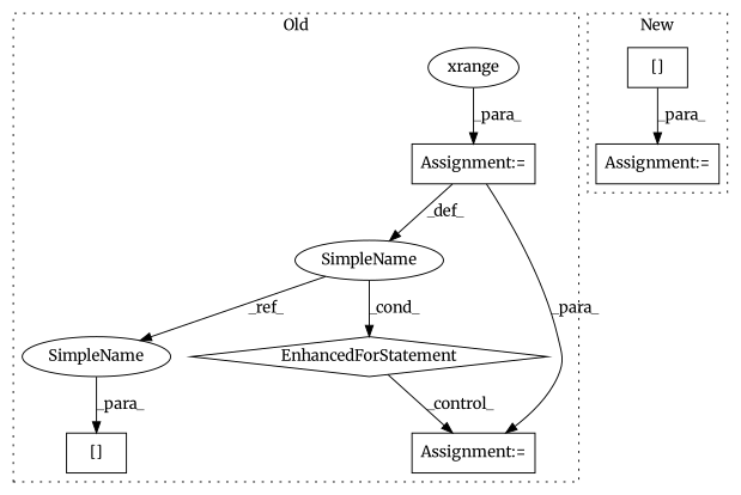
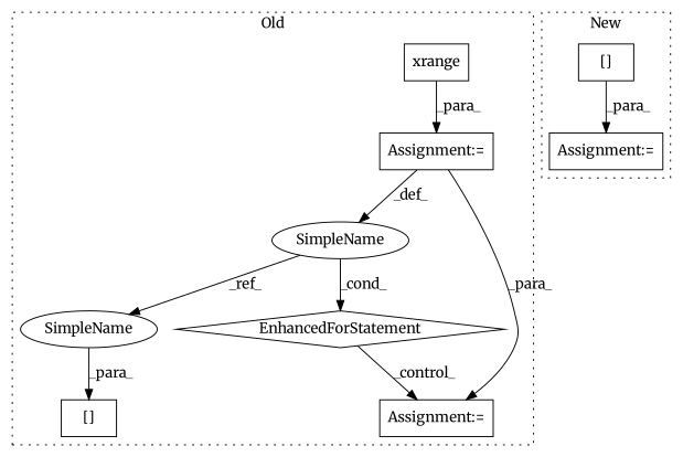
  digraph {
    fontname=Merriweather
    node [a=7 l=1 s="28784,28872" shape=box fontname=Merriweather]
    edge [fontname=Merriweather]
-   n1 [a=32 l="7,1" label=xrange s="28855,28871" shape=ellipse]
+   n1 [a=32 l="7,1" label=xrange s="28855,28871"]
    n2 [l="53,2" label="Assignment:="]
    n3 [a=70 l="53,2" label=EnhancedForStatement shape=diamond]
    n4 [a=2 l="7,1" label="[]" s="29235,29243"]
    n5 [a=42 label=SimpleName s=28841 shape=ellipse]
    n6 [label="Assignment:=" s=29234]
    n7 [a=42 label=SimpleName s=29242 shape=ellipse]
    n8 [a=2 l="13,2" label="[]" s="32637,32726"]
    n9 [label="Assignment:=" s=32636]
    subgraph cluster_1 {
      label=Old
      style=dotted
      n1
      n2
      n3
      n4
      n5
      n6
      n7
    }
    subgraph cluster_2 {
      label=New
      style=dotted
      n8
      n9
    }
    n1 -> n2 [label=_para_]
    n2 -> n5 [label=_def_]
    n2 -> n6 [label=_para_]
    n3 -> n6 [label=_control_]
    n5 -> n3 [label=_cond_]
    n5 -> n7 [label=_ref_]
    n7 -> n4 [label=_para_]
    n8 -> n9 [label=_para_]
  }
